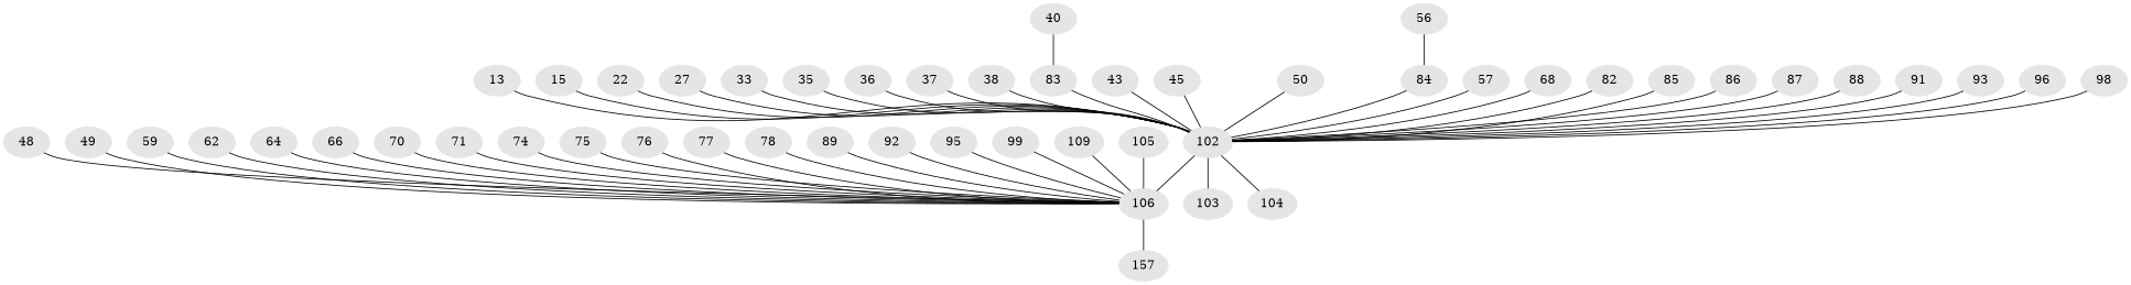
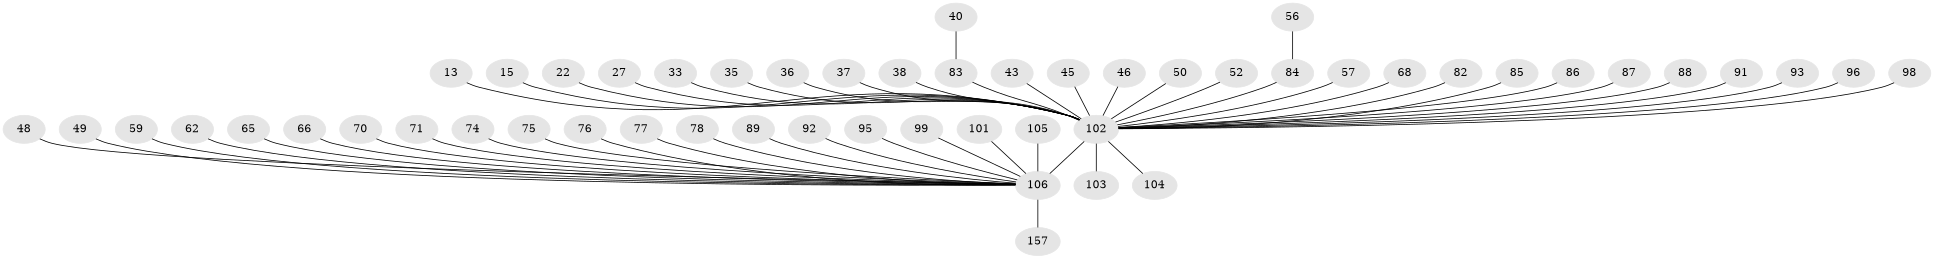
  graph {
    node [color=gray90 style=filled]
    102 [super="+94+20+90"]
    106 [super="+24+16+80+28+39+42+97+26"]
    103 [super="+81"]
    104 [super="+29+67+69+65+100"]
    13
    15
    22
    27 [super="+6"]
    33
    35
    36
    37
    38
    83 [super="+18+31"]
    40
    43
    45
+   46
    n19 [label=157 super="+34"]
    48
    49
    50
+   52 [super="+7"]
    84 [super="+21"]
    56
    57
    59 [super="+47"]
    62
-   64
+   64 [label=65]
    66
    68
    70
    71
    74 [super="+55+61"]
    75
    76
    77
    78
    82
    85 [super="+5"]
    86
    87
    88
    89
    91 [super="+54"]
    92
    93
    95
    96
    98
    99
-   101 [label=109]
+   101
    105
    102 -- 106 [weight=25]
    102 -- 103 [weight=3]
    102 -- 104 [weight=5]
    106 -- n19
    13 -- 102
    15 -- 102
    22 -- 102
    27 -- 102
    33 -- 102
    35 -- 102 [weight=2]
    36 -- 102
    37 -- 102 [weight=2]
    38 -- 102 [weight=2]
    83 -- 102 [weight=4]
    40 -- 83
    43 -- 102 [weight=2]
    45 -- 102
+   46 -- 102
    48 -- 106
    49 -- 106
    50 -- 102
+   52 -- 102
    84 -- 102 [weight=4]
    56 -- 84
    57 -- 102
    59 -- 106
    62 -- 106
    64 -- 106
    66 -- 106 [weight=2]
    68 -- 102
    70 -- 106
    71 -- 106 [weight=2]
    74 -- 106 [weight=2]
    75 -- 106
    76 -- 106
    77 -- 106
    78 -- 106
    82 -- 102
    85 -- 102 [weight=2]
    86 -- 102
    87 -- 102
    88 -- 102
    89 -- 106 [weight=2]
    91 -- 102
    92 -- 106
    93 -- 102
    95 -- 106
    96 -- 102
    98 -- 102
    99 -- 106
    101 -- 106
    105 -- 106
  }
